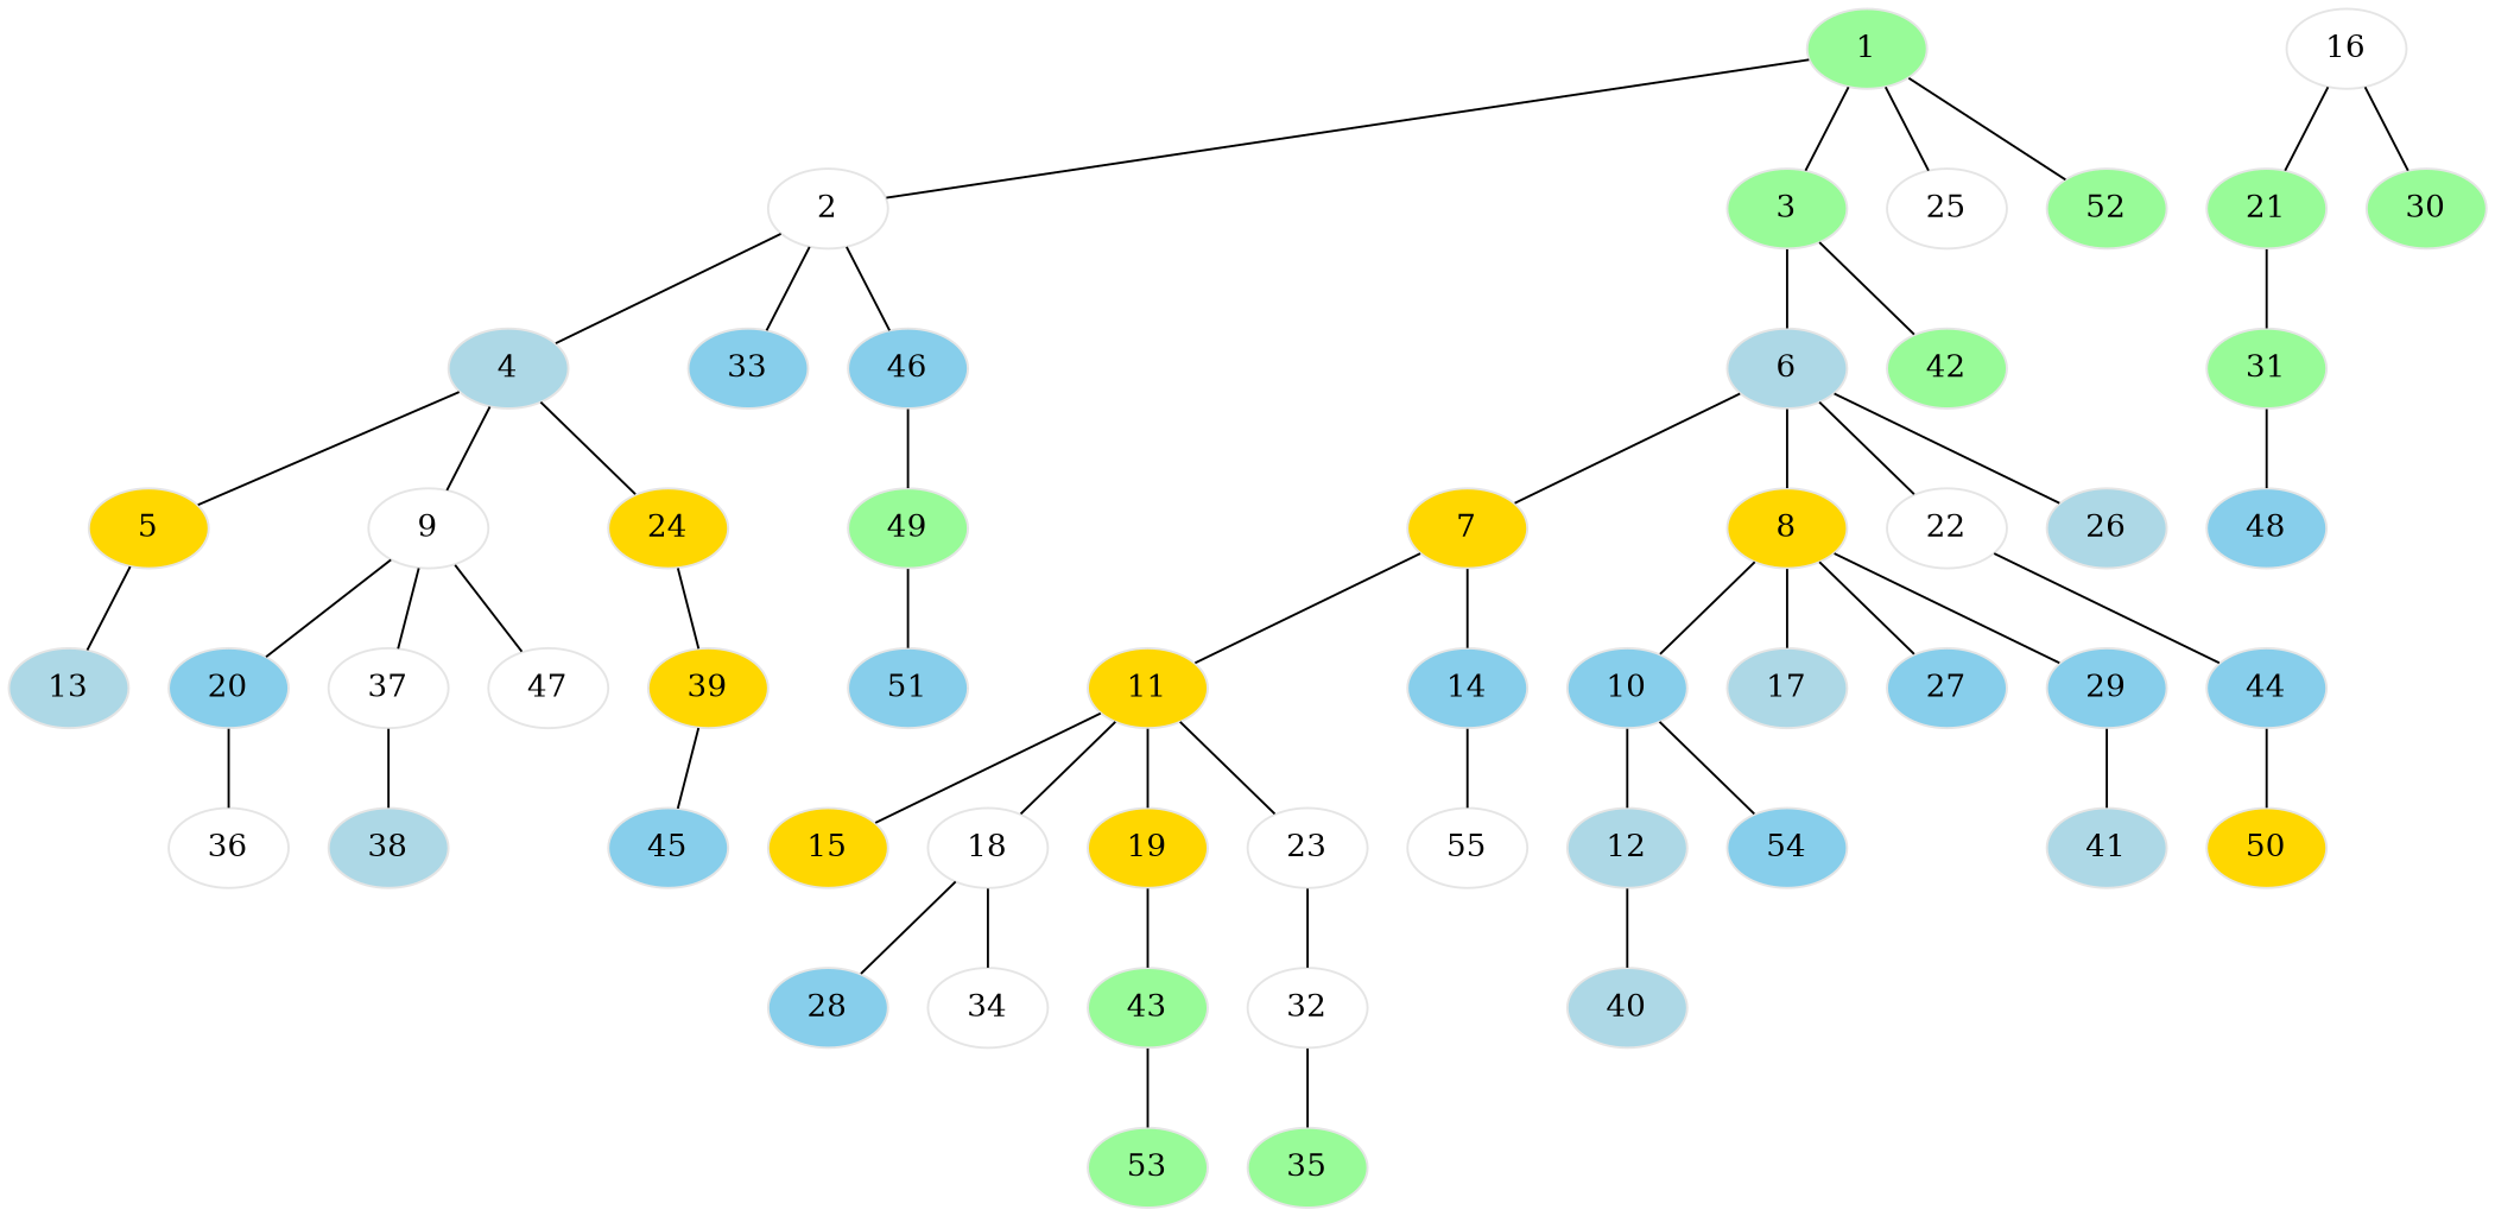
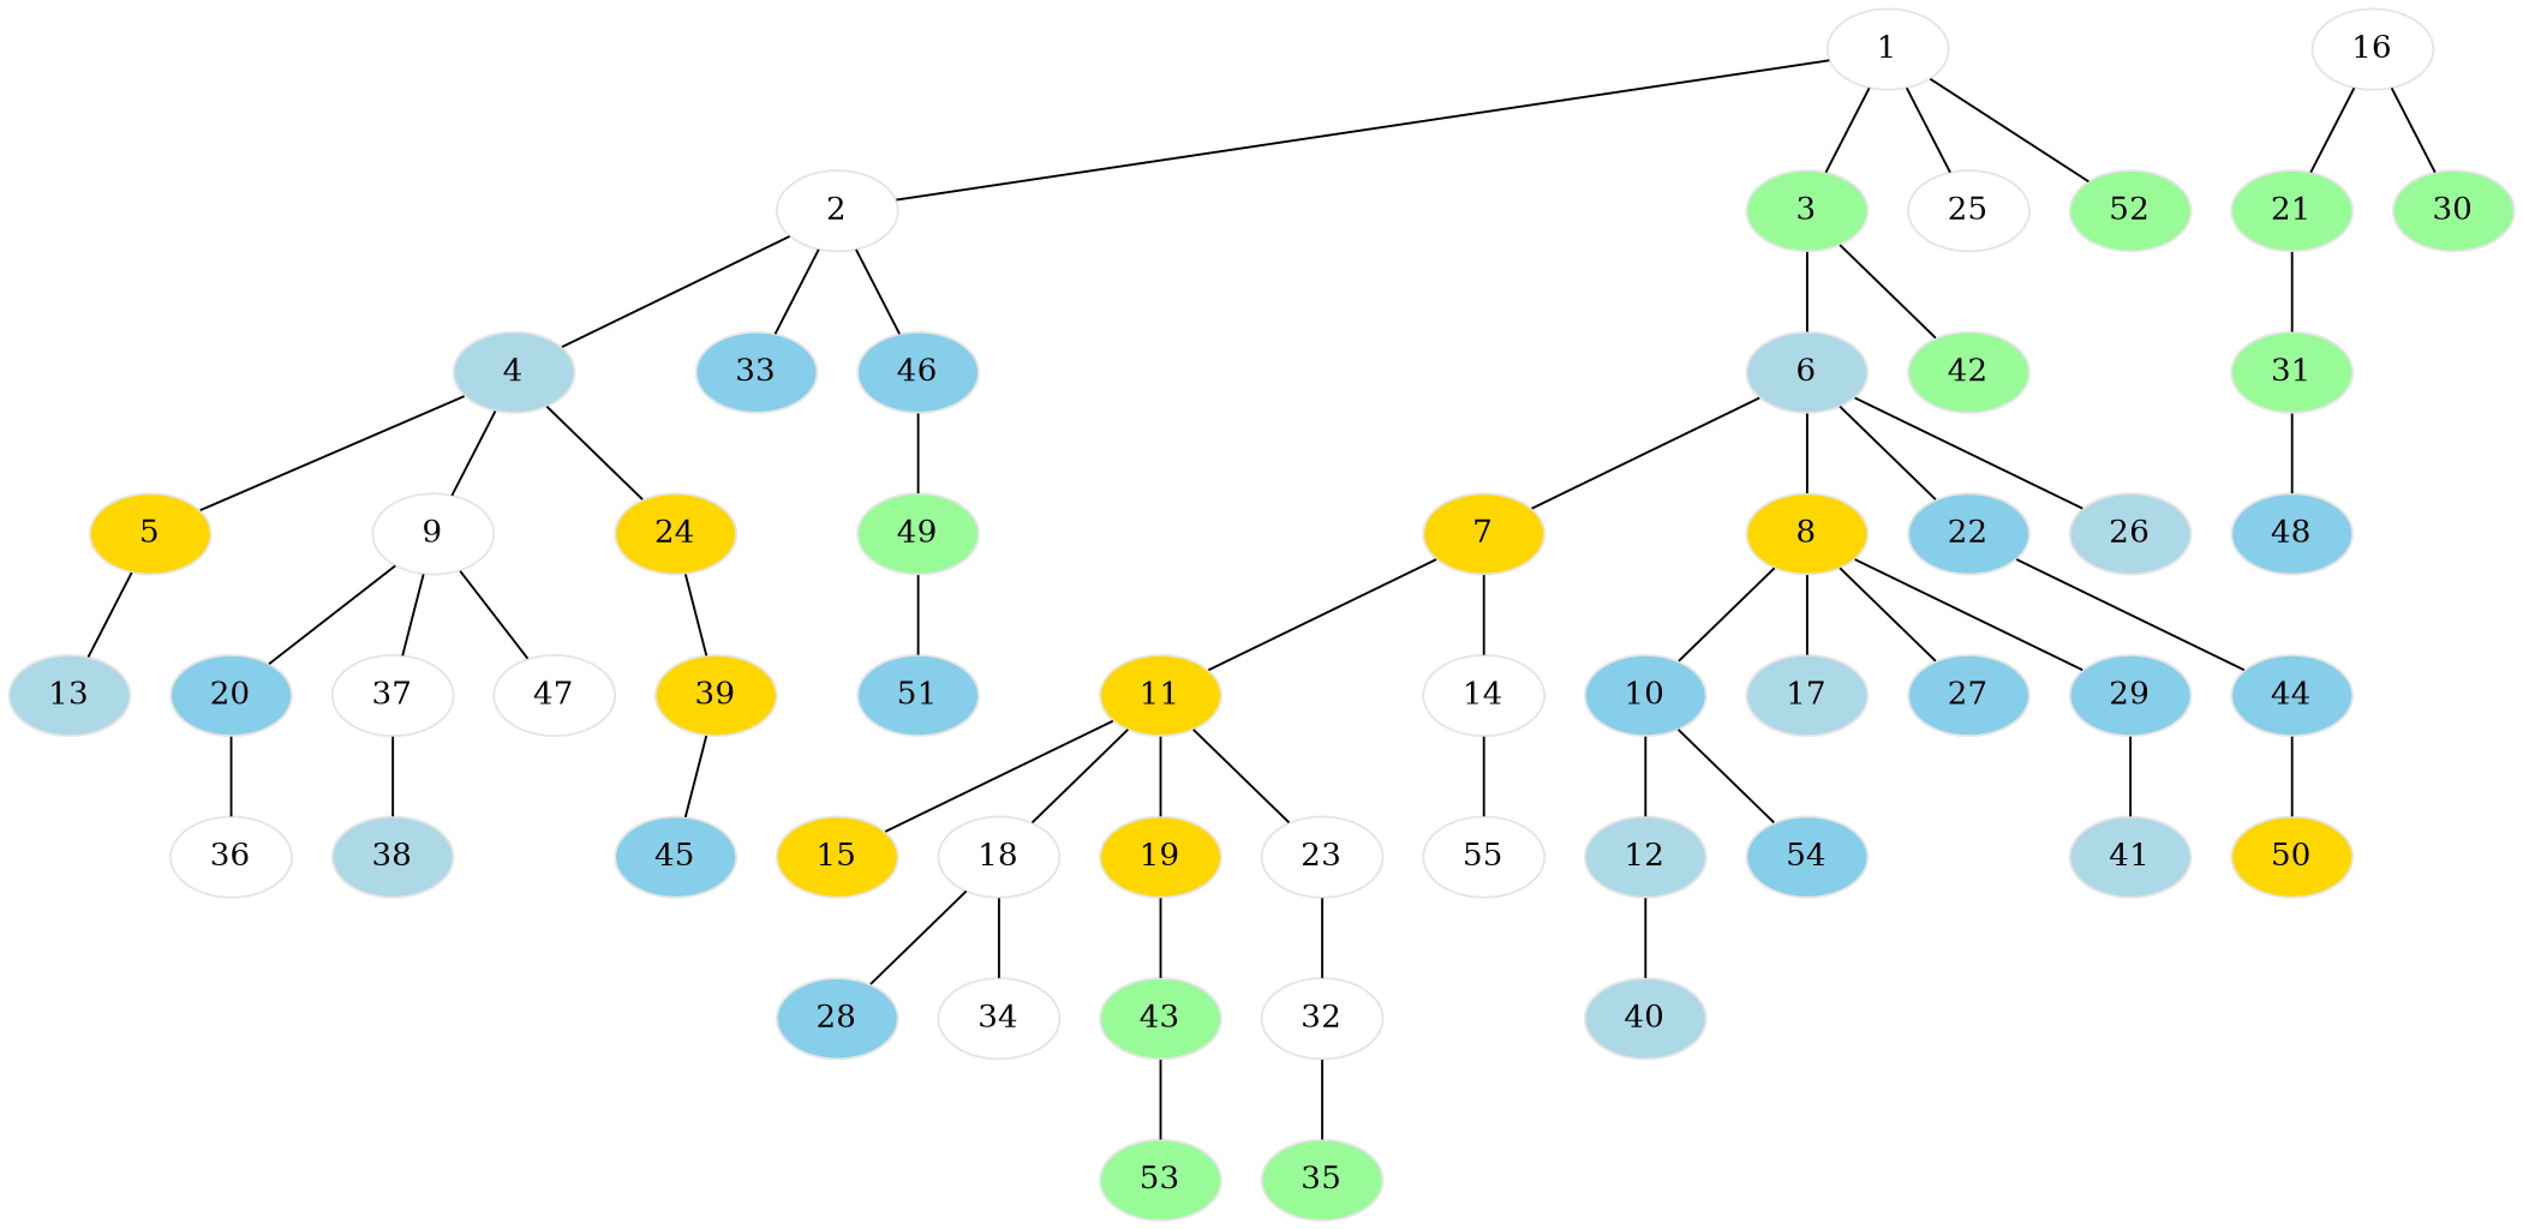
  graph {
    node [color=gray90 fillcolor=white style=filled]
-   1 [fillcolor=palegreen]
+   1
    2
    3 [fillcolor=palegreen]
    25
    52 [fillcolor=palegreen]
    4 [fillcolor=lightblue]
    33 [fillcolor=skyblue]
    46 [fillcolor=skyblue]
    6 [fillcolor=lightblue]
    42 [fillcolor=palegreen]
    5 [fillcolor=gold]
    9
    24 [fillcolor=gold]
    49 [fillcolor=palegreen]
    7 [fillcolor=gold]
    8 [fillcolor=gold]
-   22
+   22 [fillcolor=skyblue]
    26 [fillcolor=lightblue]
    13 [fillcolor=lightblue]
    20 [fillcolor=skyblue]
    37
    47
    21 [fillcolor=palegreen]
    16
    30 [fillcolor=palegreen]
    39 [fillcolor=gold]
    11 [fillcolor=gold]
-   14 [fillcolor=skyblue]
+   14
    10 [fillcolor=skyblue]
    17 [fillcolor=lightblue]
    27 [fillcolor=skyblue]
    29 [fillcolor=skyblue]
    44 [fillcolor=skyblue]
    15 [fillcolor=gold]
    18
    19 [fillcolor=gold]
    23
    55
    12 [fillcolor=lightblue]
    54 [fillcolor=skyblue]
    41 [fillcolor=lightblue]
    36
    38 [fillcolor=lightblue]
    40 [fillcolor=lightblue]
    28 [fillcolor=skyblue]
    34
    43 [fillcolor=palegreen]
    32
    31 [fillcolor=palegreen]
    53 [fillcolor=palegreen]
    48 [fillcolor=skyblue]
    50 [fillcolor=gold]
    35 [fillcolor=palegreen]
    45 [fillcolor=skyblue]
    51 [fillcolor=skyblue]
    1 -- 2
    1 -- 3
    1 -- 25
    1 -- 52
    2 -- 4
    2 -- 33
    2 -- 46
    3 -- 6
    3 -- 42
    4 -- 5
    4 -- 9
    4 -- 24
    46 -- 49
    6 -- 7
    6 -- 8
    6 -- 22
    6 -- 26
    5 -- 13
    9 -- 20
    9 -- 37
    9 -- 47
    24 -- 39
    49 -- 51
    7 -- 11
    7 -- 14
    8 -- 10
    8 -- 17
    8 -- 27
    8 -- 29
    22 -- 44
    20 -- 36
    37 -- 38
    21 -- 31
    16 -- 21
    16 -- 30
    39 -- 45
    11 -- 15
    11 -- 18
    11 -- 19
    11 -- 23
    14 -- 55
    10 -- 12
    10 -- 54
    29 -- 41
    44 -- 50
    18 -- 28
    18 -- 34
    19 -- 43
    23 -- 32
    12 -- 40
    43 -- 53
    32 -- 35
    31 -- 48
  }
